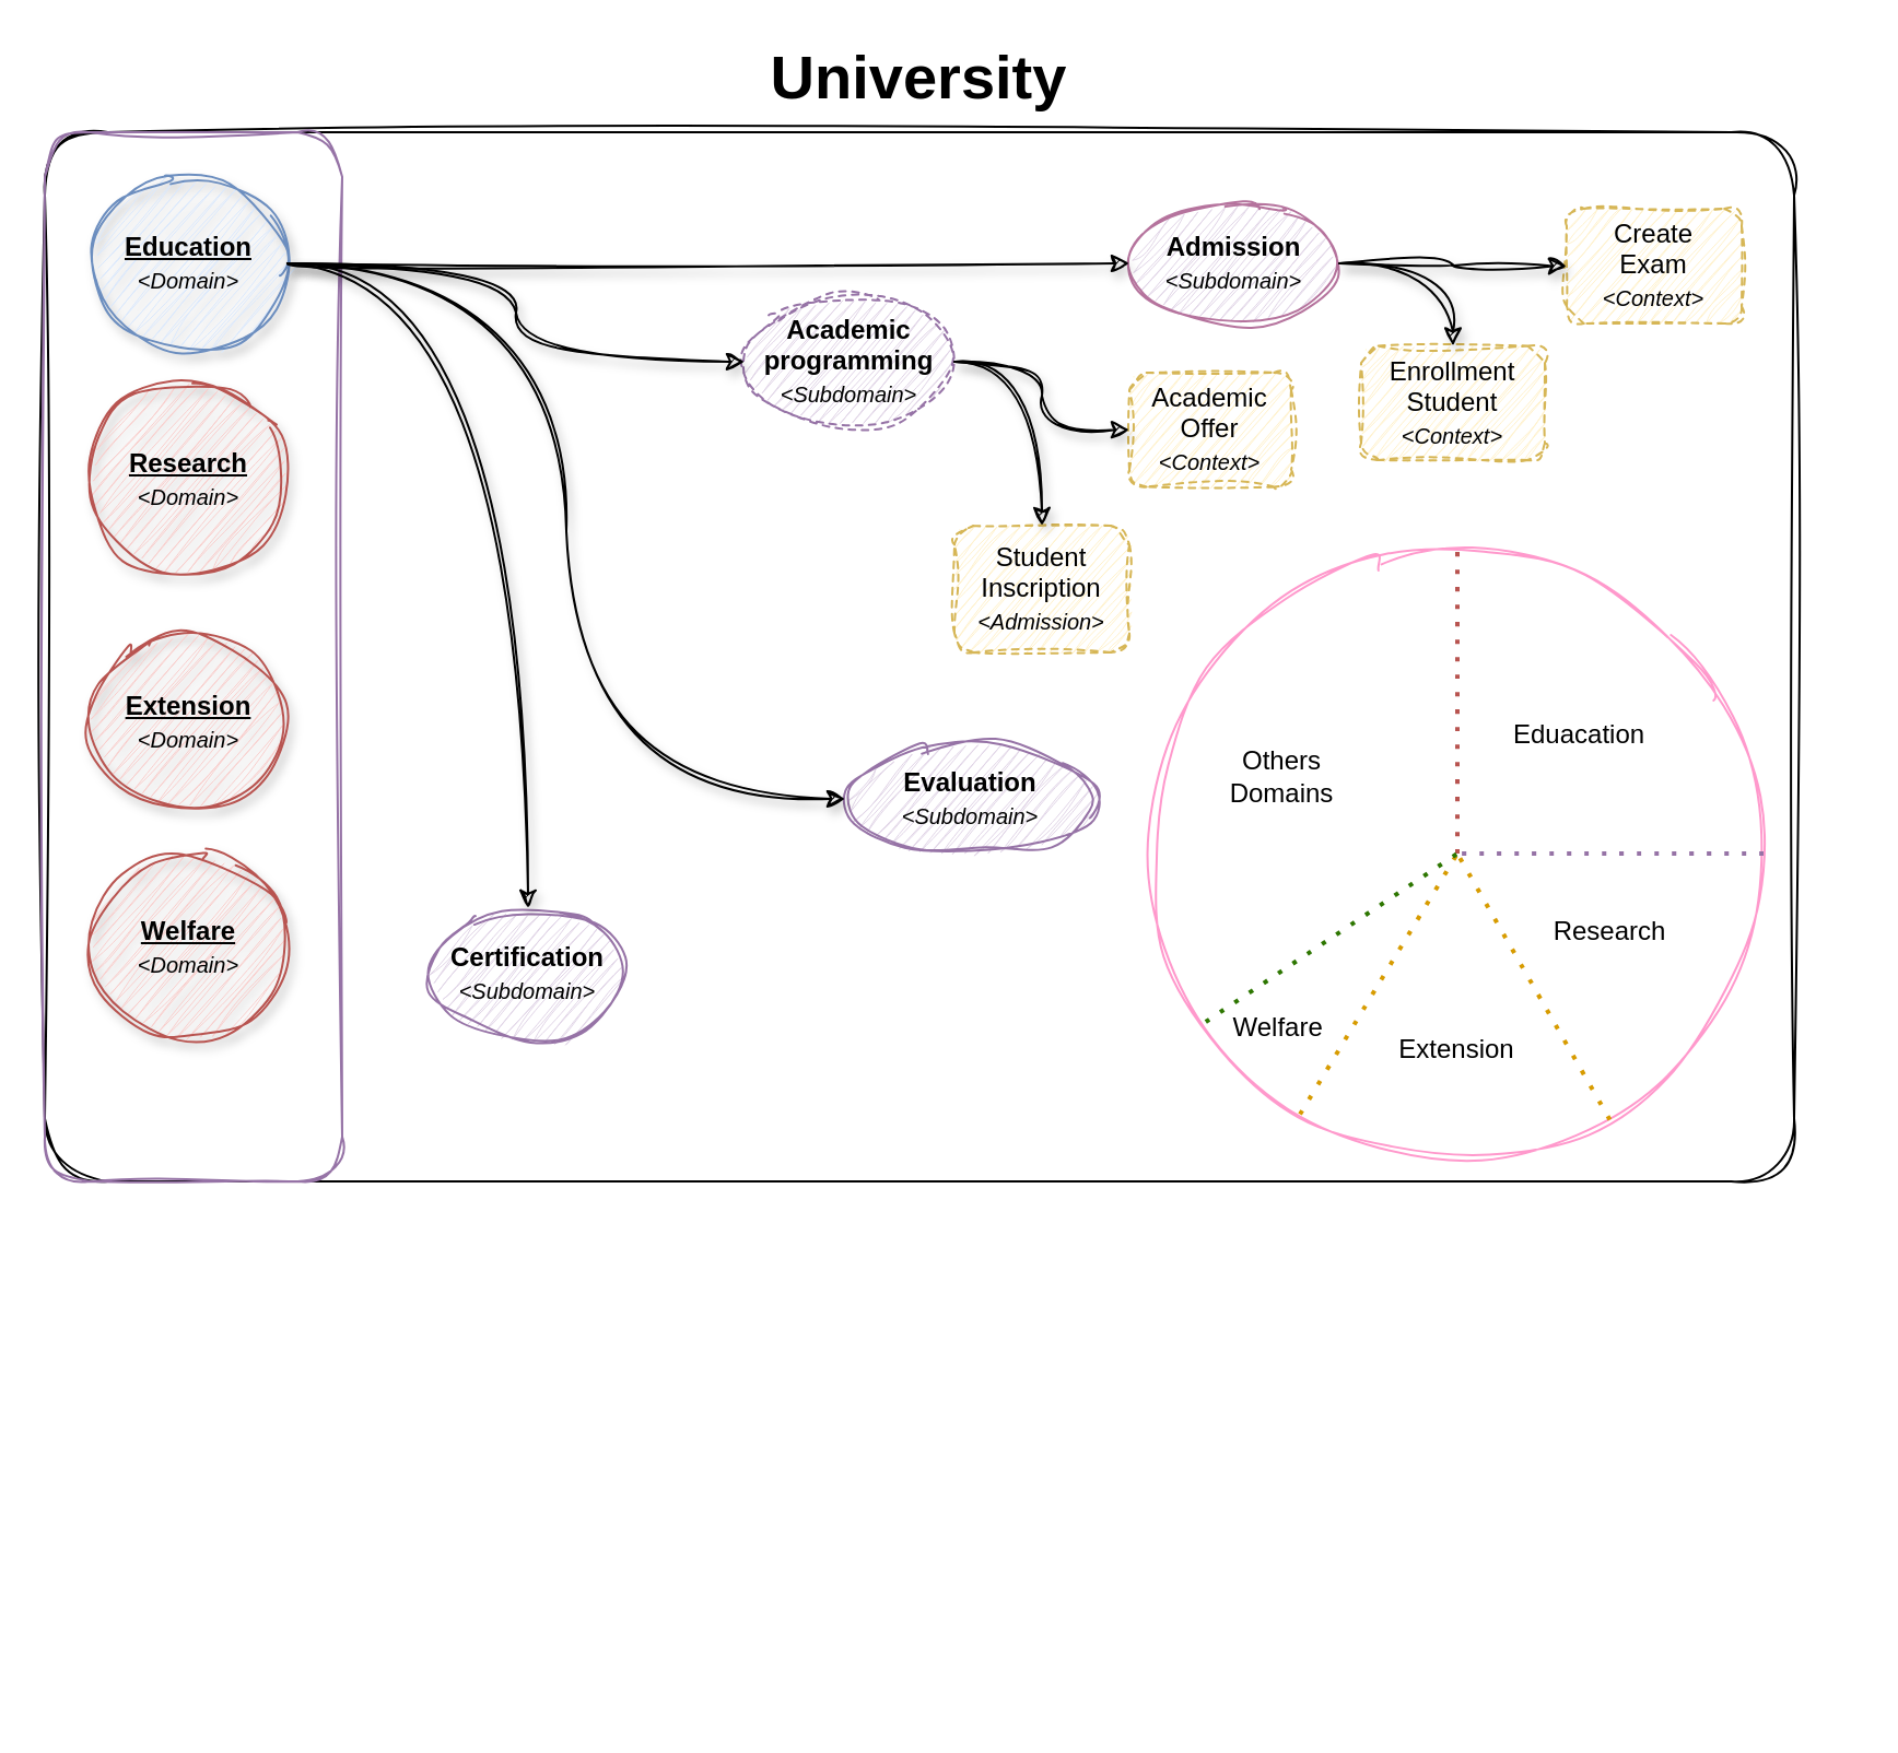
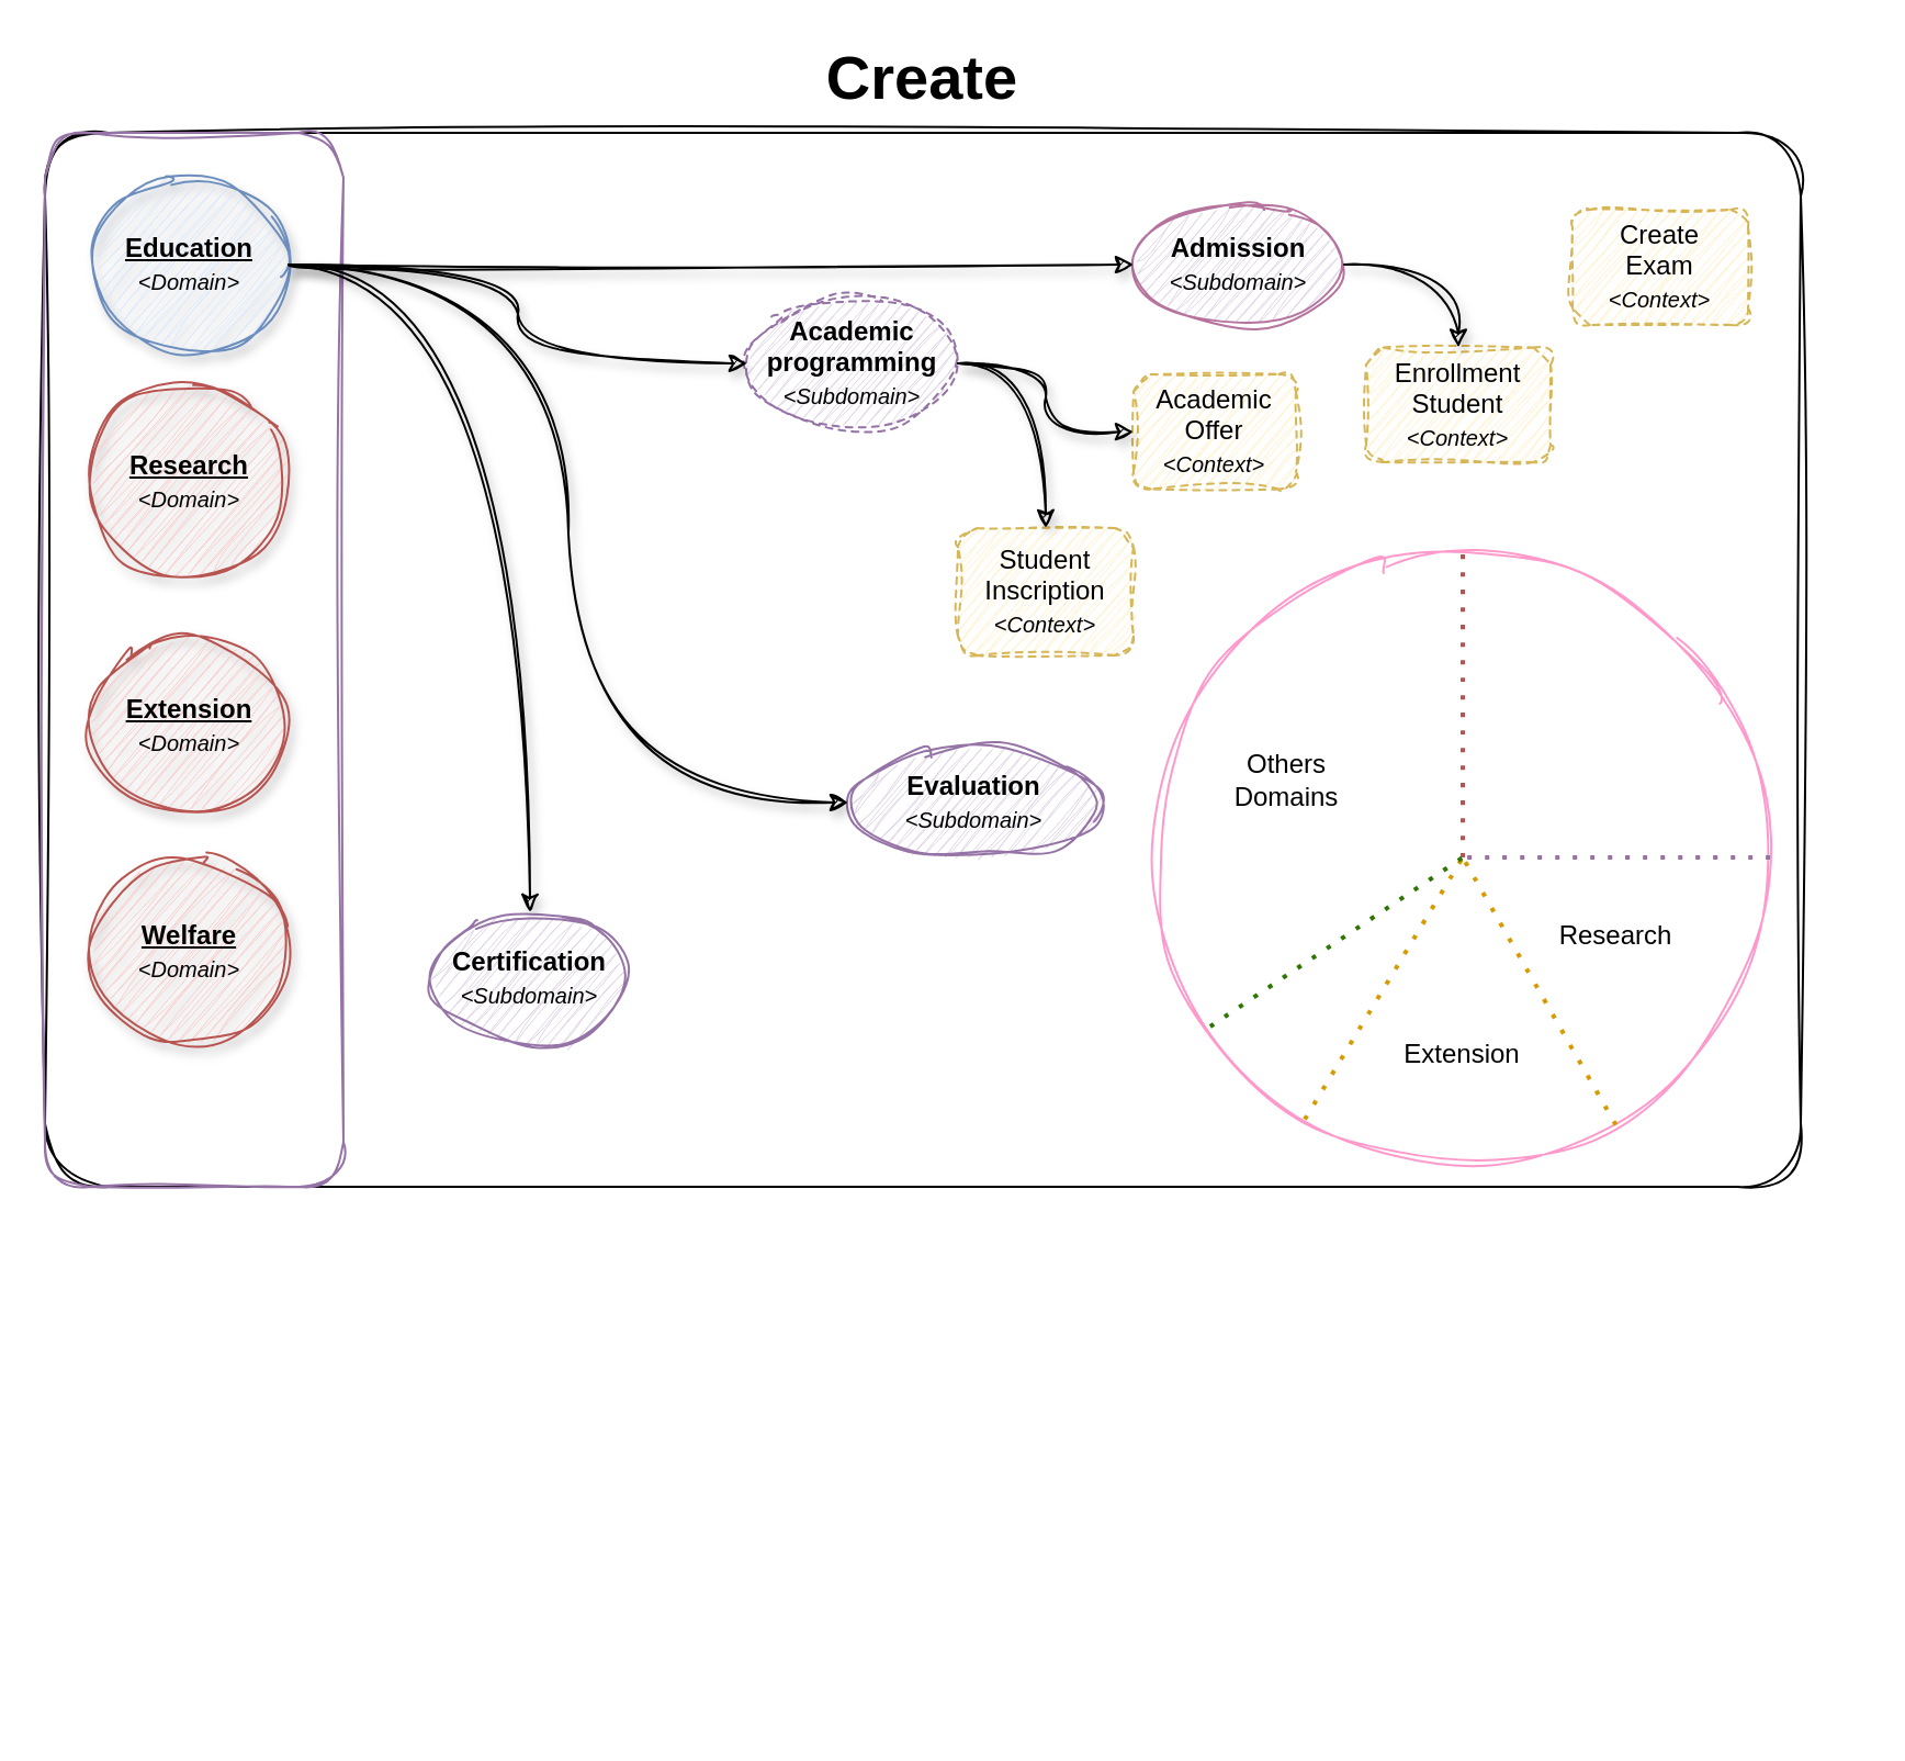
  <mxCell id="0" />
  <mxCell id="1" parent="0" />
  <mxCell id="2" value="" style="rounded=1;whiteSpace=wrap;html=1;arcSize=6;sketch=1;curveFitting=1;jiggle=2;" parent="1" vertex="1"><mxGeometry x="20" y="60" width="800" height="480" as="geometry" /></mxCell>
  <mxCell id="3" value="" style="rounded=1;whiteSpace=wrap;html=1;shadow=0;glass=0;sketch=1;strokeColor=#9673a6;fillColor=none;fillStyle=auto;curveFitting=1;jiggle=2;" parent="1" vertex="1"><mxGeometry x="20" y="60" width="136" height="480" as="geometry" /></mxCell>
  <mxCell id="4" value="&lt;b&gt;&lt;u&gt;Research&lt;/u&gt;&lt;br&gt;&lt;/b&gt;&lt;font style=&quot;font-size: 10px;&quot;&gt;&lt;i&gt;&amp;lt;Domain&amp;gt;&lt;/i&gt;&lt;/font&gt;" style="ellipse;whiteSpace=wrap;html=1;fillColor=#f8cecc;strokeColor=#b85450;shadow=1;sketch=1;curveFitting=1;jiggle=2;" parent="1" vertex="1"><mxGeometry x="41" y="174.5" width="90" height="89" as="geometry" /></mxCell>
  <mxCell id="5" value="&lt;b&gt;&lt;u&gt;Extension&lt;/u&gt;&lt;br&gt;&lt;/b&gt;&lt;font style=&quot;font-size: 10px;&quot;&gt;&lt;i&gt;&amp;lt;Domain&amp;gt;&lt;/i&gt;&lt;/font&gt;" style="ellipse;whiteSpace=wrap;html=1;fillColor=#f8cecc;strokeColor=#b85450;shadow=1;sketch=1;curveFitting=1;jiggle=2;" parent="1" vertex="1"><mxGeometry x="41" y="290" width="90" height="79" as="geometry" /></mxCell>
  <mxCell id="6" value="&lt;b&gt;&lt;u&gt;Education&lt;/u&gt;&lt;br&gt;&lt;/b&gt;&lt;font style=&quot;font-size: 10px;&quot;&gt;&lt;i&gt;&amp;lt;Domain&amp;gt;&lt;/i&gt;&lt;/font&gt;" style="ellipse;whiteSpace=wrap;html=1;fillColor=#dae8fc;strokeColor=#6c8ebf;shadow=1;sketch=1;curveFitting=1;jiggle=2;" parent="1" vertex="1"><mxGeometry x="41" y="80" width="90" height="80" as="geometry" /></mxCell>
  <mxCell id="7" value="&lt;u&gt;&lt;b&gt;Welfare&lt;/b&gt;&lt;br&gt;&lt;/u&gt;&lt;font style=&quot;font-size: 10px;&quot;&gt;&lt;i&gt;&amp;lt;Domain&amp;gt;&lt;/i&gt;&lt;/font&gt;" style="ellipse;whiteSpace=wrap;html=1;fillColor=#f8cecc;strokeColor=#b85450;shadow=1;sketch=1;curveFitting=1;jiggle=2;" parent="1" vertex="1"><mxGeometry x="41" y="390" width="90" height="85" as="geometry" /></mxCell>
  <mxCell id="8" value="&lt;b&gt;Admission&lt;br&gt;&lt;/b&gt;&lt;font size=&quot;1&quot; style=&quot;&quot;&gt;&lt;i style=&quot;&quot;&gt;&amp;lt;Subdomain&amp;gt;&lt;/i&gt;&lt;/font&gt;" style="ellipse;whiteSpace=wrap;html=1;fillColor=#e1d5e7;strokeColor=#B5739D;gradientColor=none;sketch=1;curveFitting=1;jiggle=2;shadow=0;" parent="1" vertex="1"><mxGeometry x="516" y="92.5" width="96" height="55" as="geometry" /></mxCell>
  <mxCell id="9" value="" style="endArrow=classic;html=1;rounded=0;edgeStyle=orthogonalEdgeStyle;curved=1;exitX=1;exitY=0.5;exitDx=0;exitDy=0;entryX=0;entryY=0.5;entryDx=0;entryDy=0;sketch=1;curveFitting=1;jiggle=2;shadow=1;" parent="1" source="6" target="8" edge="1"><mxGeometry width="50" height="50" relative="1" as="geometry"><mxPoint x="396" y="370" as="sourcePoint" /><mxPoint x="446" y="320" as="targetPoint" /></mxGeometry></mxCell>
  <mxCell id="10" value="&lt;b&gt;Academic programming&lt;/b&gt;&lt;br&gt;&lt;font style=&quot;font-size: 10px;&quot;&gt;&lt;i&gt;&amp;lt;Subdomain&amp;gt;&lt;/i&gt;&lt;/font&gt;" style="ellipse;whiteSpace=wrap;html=1;fillColor=#e1d5e7;strokeColor=#9673a6;sketch=1;curveFitting=1;jiggle=2;dashed=1;" parent="1" vertex="1"><mxGeometry x="340" y="135" width="96" height="60" as="geometry" /></mxCell>
  <mxCell id="11" value="&lt;b&gt;Evaluation&lt;br&gt;&lt;/b&gt;&lt;font style=&quot;font-size: 10px;&quot;&gt;&lt;i&gt;&amp;lt;Subdomain&amp;gt;&lt;/i&gt;&lt;/font&gt;" style="ellipse;whiteSpace=wrap;html=1;fillColor=#e1d5e7;strokeColor=#9673a6;sketch=1;curveFitting=1;jiggle=2;" parent="1" vertex="1"><mxGeometry x="386" y="340" width="115" height="50" as="geometry" /></mxCell>
  <mxCell id="12" value="&lt;b&gt;Certification&lt;br&gt;&lt;/b&gt;&lt;font style=&quot;font-size: 10px;&quot;&gt;&lt;i&gt;&amp;lt;Subdomain&amp;gt;&lt;/i&gt;&lt;/font&gt;" style="ellipse;whiteSpace=wrap;html=1;fillColor=#e1d5e7;strokeColor=#9673a6;sketch=1;curveFitting=1;jiggle=2;" parent="1" vertex="1"><mxGeometry x="196" y="415" width="90" height="60" as="geometry" /></mxCell>
  <mxCell id="13" value="" style="group;rounded=0;glass=0;" parent="1" connectable="0" vertex="1"><mxGeometry x="526" y="210" width="320" height="570" as="geometry" /></mxCell>
  <mxCell id="14" value="" style="group" parent="13" connectable="0" vertex="1"><mxGeometry y="40" width="320" height="530" as="geometry" /></mxCell>
  <mxCell id="15" value="" style="ellipse;whiteSpace=wrap;html=1;aspect=fixed;sketch=1;curveFitting=1;jiggle=2;strokeColor=#FF99CC;" parent="14" vertex="1"><mxGeometry width="280" height="280" as="geometry" /></mxCell>
  <mxCell id="16" value="" style="endArrow=none;dashed=1;html=1;dashPattern=1 3;strokeWidth=2;rounded=0;curved=1;entryX=0.5;entryY=0;entryDx=0;entryDy=0;fillColor=#f8cecc;strokeColor=#b85450;" parent="14" target="15" edge="1"><mxGeometry width="50" height="50" relative="1" as="geometry"><mxPoint x="140" y="140" as="sourcePoint" /><mxPoint x="70" y="210" as="targetPoint" /></mxGeometry></mxCell>
  <mxCell id="17" value="" style="endArrow=none;dashed=1;html=1;dashPattern=1 3;strokeWidth=2;rounded=0;curved=1;exitX=1;exitY=0.5;exitDx=0;exitDy=0;fillColor=#e1d5e7;strokeColor=#9673a6;" parent="14" source="15" edge="1"><mxGeometry width="50" height="50" relative="1" as="geometry"><mxPoint x="20" y="260" as="sourcePoint" /><mxPoint x="140" y="140" as="targetPoint" /></mxGeometry></mxCell>
  <mxCell id="18" value="" style="endArrow=none;dashed=1;html=1;dashPattern=1 3;strokeWidth=2;rounded=0;curved=1;exitX=0.749;exitY=0.935;exitDx=0;exitDy=0;exitPerimeter=0;fillColor=#ffe6cc;strokeColor=#d79b00;" parent="14" source="15" edge="1"><mxGeometry width="50" height="50" relative="1" as="geometry"><mxPoint x="20" y="260" as="sourcePoint" /><mxPoint x="140" y="140" as="targetPoint" /></mxGeometry></mxCell>
  <mxCell id="19" value="" style="endArrow=none;dashed=1;html=1;dashPattern=1 3;strokeWidth=2;rounded=0;curved=1;exitX=0.243;exitY=0.926;exitDx=0;exitDy=0;exitPerimeter=0;fillColor=#ffe6cc;strokeColor=#d79b00;" parent="14" source="15" edge="1"><mxGeometry width="50" height="50" relative="1" as="geometry"><mxPoint x="20" y="260" as="sourcePoint" /><mxPoint x="140" y="140" as="targetPoint" /></mxGeometry></mxCell>
  <mxCell id="20" value="" style="endArrow=none;dashed=1;html=1;dashPattern=1 3;strokeWidth=2;rounded=0;curved=1;exitX=0.089;exitY=0.775;exitDx=0;exitDy=0;exitPerimeter=0;fillColor=#60a917;strokeColor=#2D7600;" parent="14" source="15" edge="1"><mxGeometry width="50" height="50" relative="1" as="geometry"><mxPoint x="20" y="260" as="sourcePoint" /><mxPoint x="140" y="140" as="targetPoint" /></mxGeometry></mxCell>
- <mxCell id="21" value="Eduacation" style="text;strokeColor=none;fillColor=none;align=left;verticalAlign=middle;spacingLeft=4;spacingRight=4;overflow=hidden;points=[[0,0.5],[1,0.5]];portConstraint=eastwest;rotatable=0;whiteSpace=wrap;html=1;" parent="14" vertex="1"><mxGeometry x="160" y="71" width="80" height="30" as="geometry" /></mxCell>
  <mxCell id="22" value="Research" style="text;html=1;strokeColor=none;fillColor=none;align=center;verticalAlign=middle;whiteSpace=wrap;rounded=0;" parent="14" vertex="1"><mxGeometry x="180" y="161" width="60" height="30" as="geometry" /></mxCell>
  <mxCell id="23" value="Extension" style="text;html=1;strokeColor=none;fillColor=none;align=center;verticalAlign=middle;whiteSpace=wrap;rounded=0;" parent="14" vertex="1"><mxGeometry x="110" y="215" width="60" height="30" as="geometry" /></mxCell>
- <mxCell id="24" value="Welfare&amp;nbsp;" style="text;html=1;strokeColor=none;fillColor=none;align=center;verticalAlign=middle;whiteSpace=wrap;rounded=0;" parent="14" vertex="1"><mxGeometry x="30" y="200" width="60" height="40" as="geometry" /></mxCell>
  <mxCell id="25" value="Others&lt;br&gt;Domains" style="text;html=1;strokeColor=none;fillColor=none;align=center;verticalAlign=middle;whiteSpace=wrap;rounded=0;" parent="14" vertex="1"><mxGeometry x="30" y="90" width="60" height="30" as="geometry" /></mxCell>
- <mxCell id="26" value="Student&lt;br&gt;Inscription&lt;br&gt;&lt;i style=&quot;font-size: 10px;&quot;&gt;&amp;lt;Admission&amp;gt;&lt;/i&gt;" style="rounded=1;whiteSpace=wrap;html=1;fillColor=#fff2cc;strokeColor=#d6b656;sketch=1;curveFitting=1;jiggle=2;dashed=1;" parent="1" vertex="1"><mxGeometry x="436" y="240" width="80" height="58" as="geometry" /></mxCell>
+ <mxCell id="26" value="Student&lt;br&gt;Inscription&lt;br&gt;&lt;i style=&quot;font-size: 10px;&quot;&gt;&amp;lt;Context&amp;gt;&lt;/i&gt;" style="rounded=1;whiteSpace=wrap;html=1;fillColor=#fff2cc;strokeColor=#d6b656;sketch=1;curveFitting=1;jiggle=2;dashed=1;" parent="1" vertex="1"><mxGeometry x="436" y="240" width="80" height="58" as="geometry" /></mxCell>
  <mxCell id="27" value="Academic Offer&lt;br&gt;&lt;i style=&quot;border-color: var(--border-color); font-size: 10px;&quot;&gt;&amp;lt;Context&amp;gt;&lt;/i&gt;" style="rounded=1;whiteSpace=wrap;html=1;fillColor=#fff2cc;strokeColor=#d6b656;glass=0;shadow=0;sketch=1;curveFitting=1;jiggle=2;dashed=1;" parent="1" vertex="1"><mxGeometry x="516" y="170" width="74" height="52.25" as="geometry" /></mxCell>
  <mxCell id="28" value="&lt;font style=&quot;&quot;&gt;Create&lt;br&gt;Exam&lt;br&gt;&lt;i style=&quot;font-size: 10px;&quot;&gt;&amp;lt;Context&amp;gt;&lt;/i&gt;&lt;/font&gt;" style="rounded=1;whiteSpace=wrap;html=1;shadow=0;fillColor=#fff2cc;strokeColor=#d6b656;sketch=1;curveFitting=1;jiggle=2;dashed=1;" parent="1" vertex="1"><mxGeometry x="716" y="95" width="80" height="52.5" as="geometry" /></mxCell>
  <mxCell id="29" value="Enrollment&lt;br&gt;Student&lt;br&gt;&lt;i style=&quot;font-size: 10px;&quot;&gt;&amp;lt;Context&amp;gt;&lt;/i&gt;" style="rounded=1;whiteSpace=wrap;html=1;fillColor=#fff2cc;strokeColor=#d6b656;sketch=1;curveFitting=1;jiggle=2;dashed=1;" parent="1" vertex="1"><mxGeometry x="622" y="157.75" width="84" height="52.25" as="geometry" /></mxCell>
  <mxCell id="30" value="" style="endArrow=classic;html=1;rounded=0;fontSize=10;curved=1;exitX=1;exitY=0.5;exitDx=0;exitDy=0;entryX=0.5;entryY=0;entryDx=0;entryDy=0;edgeStyle=orthogonalEdgeStyle;sketch=1;curveFitting=1;jiggle=2;shadow=1;" parent="1" source="6" target="12" edge="1"><mxGeometry width="50" height="50" relative="1" as="geometry"><mxPoint x="106" y="390" as="sourcePoint" /><mxPoint x="156" y="340" as="targetPoint" /></mxGeometry></mxCell>
  <mxCell id="31" value="" style="endArrow=classic;html=1;rounded=0;fontSize=10;curved=1;entryX=0.5;entryY=0;entryDx=0;entryDy=0;exitX=1;exitY=0.5;exitDx=0;exitDy=0;edgeStyle=orthogonalEdgeStyle;sketch=1;curveFitting=1;jiggle=2;shadow=1;" parent="1" source="8" target="29" edge="1"><mxGeometry width="50" height="50" relative="1" as="geometry"><mxPoint x="448" y="130" as="sourcePoint" /><mxPoint x="476" y="135" as="targetPoint" /></mxGeometry></mxCell>
  <mxCell id="32" value="" style="endArrow=classic;html=1;rounded=0;fontSize=10;curved=1;entryX=0;entryY=0.5;entryDx=0;entryDy=0;exitX=1;exitY=0.5;exitDx=0;exitDy=0;edgeStyle=orthogonalEdgeStyle;sketch=1;curveFitting=1;jiggle=2;shadow=1;" parent="1" source="10" target="27" edge="1"><mxGeometry width="50" height="50" relative="1" as="geometry"><mxPoint x="458" y="140" as="sourcePoint" /><mxPoint x="486" y="145" as="targetPoint" /></mxGeometry></mxCell>
  <mxCell id="33" value="" style="endArrow=classic;html=1;rounded=0;fontSize=10;curved=1;entryX=0.5;entryY=0;entryDx=0;entryDy=0;exitX=1;exitY=0.5;exitDx=0;exitDy=0;edgeStyle=orthogonalEdgeStyle;sketch=1;curveFitting=1;jiggle=2;shadow=1;" parent="1" source="10" target="26" edge="1"><mxGeometry width="50" height="50" relative="1" as="geometry"><mxPoint x="468" y="150" as="sourcePoint" /><mxPoint x="496" y="155" as="targetPoint" /></mxGeometry></mxCell>
  <mxCell id="34" value="" style="endArrow=classic;html=1;rounded=0;fontSize=10;curved=1;exitX=1;exitY=0.5;exitDx=0;exitDy=0;entryX=0;entryY=0.5;entryDx=0;entryDy=0;edgeStyle=orthogonalEdgeStyle;sketch=1;curveFitting=1;jiggle=2;shadow=1;" parent="1" source="6" target="11" edge="1"><mxGeometry width="50" height="50" relative="1" as="geometry"><mxPoint x="366" y="340" as="sourcePoint" /><mxPoint x="416" y="290" as="targetPoint" /></mxGeometry></mxCell>
- <mxCell id="35" value="" style="endArrow=classic;html=1;rounded=0;fontSize=10;curved=1;entryX=0;entryY=0.5;entryDx=0;entryDy=0;exitX=1;exitY=0.5;exitDx=0;exitDy=0;edgeStyle=orthogonalEdgeStyle;sketch=1;curveFitting=1;jiggle=2;shadow=1;" parent="1" source="8" target="28" edge="1"><mxGeometry width="50" height="50" relative="1" as="geometry"><mxPoint x="366" y="340" as="sourcePoint" /><mxPoint x="416" y="290" as="targetPoint" /></mxGeometry></mxCell>
  <mxCell id="36" value="" style="endArrow=classic;html=1;rounded=0;fontSize=10;curved=1;exitX=1;exitY=0.5;exitDx=0;exitDy=0;entryX=0;entryY=0.5;entryDx=0;entryDy=0;edgeStyle=orthogonalEdgeStyle;sketch=1;curveFitting=1;jiggle=2;shadow=1;" parent="1" source="6" target="10" edge="1"><mxGeometry width="50" height="50" relative="1" as="geometry"><mxPoint x="366" y="340" as="sourcePoint" /><mxPoint x="416" y="290" as="targetPoint" /></mxGeometry></mxCell>
- <mxCell id="37" value="University" style="text;html=1;strokeColor=none;fillColor=none;align=center;verticalAlign=middle;whiteSpace=wrap;rounded=0;fontStyle=1;fontSize=28;" parent="1" vertex="1"><mxGeometry x="210" y="20" width="420" height="30" as="geometry" /></mxCell>
+ <mxCell id="37" value="Create" style="text;html=1;strokeColor=none;fillColor=none;align=center;verticalAlign=middle;whiteSpace=wrap;rounded=0;fontStyle=1;fontSize=28;" parent="1" vertex="1"><mxGeometry x="210" y="20" width="420" height="30" as="geometry" /></mxCell>
